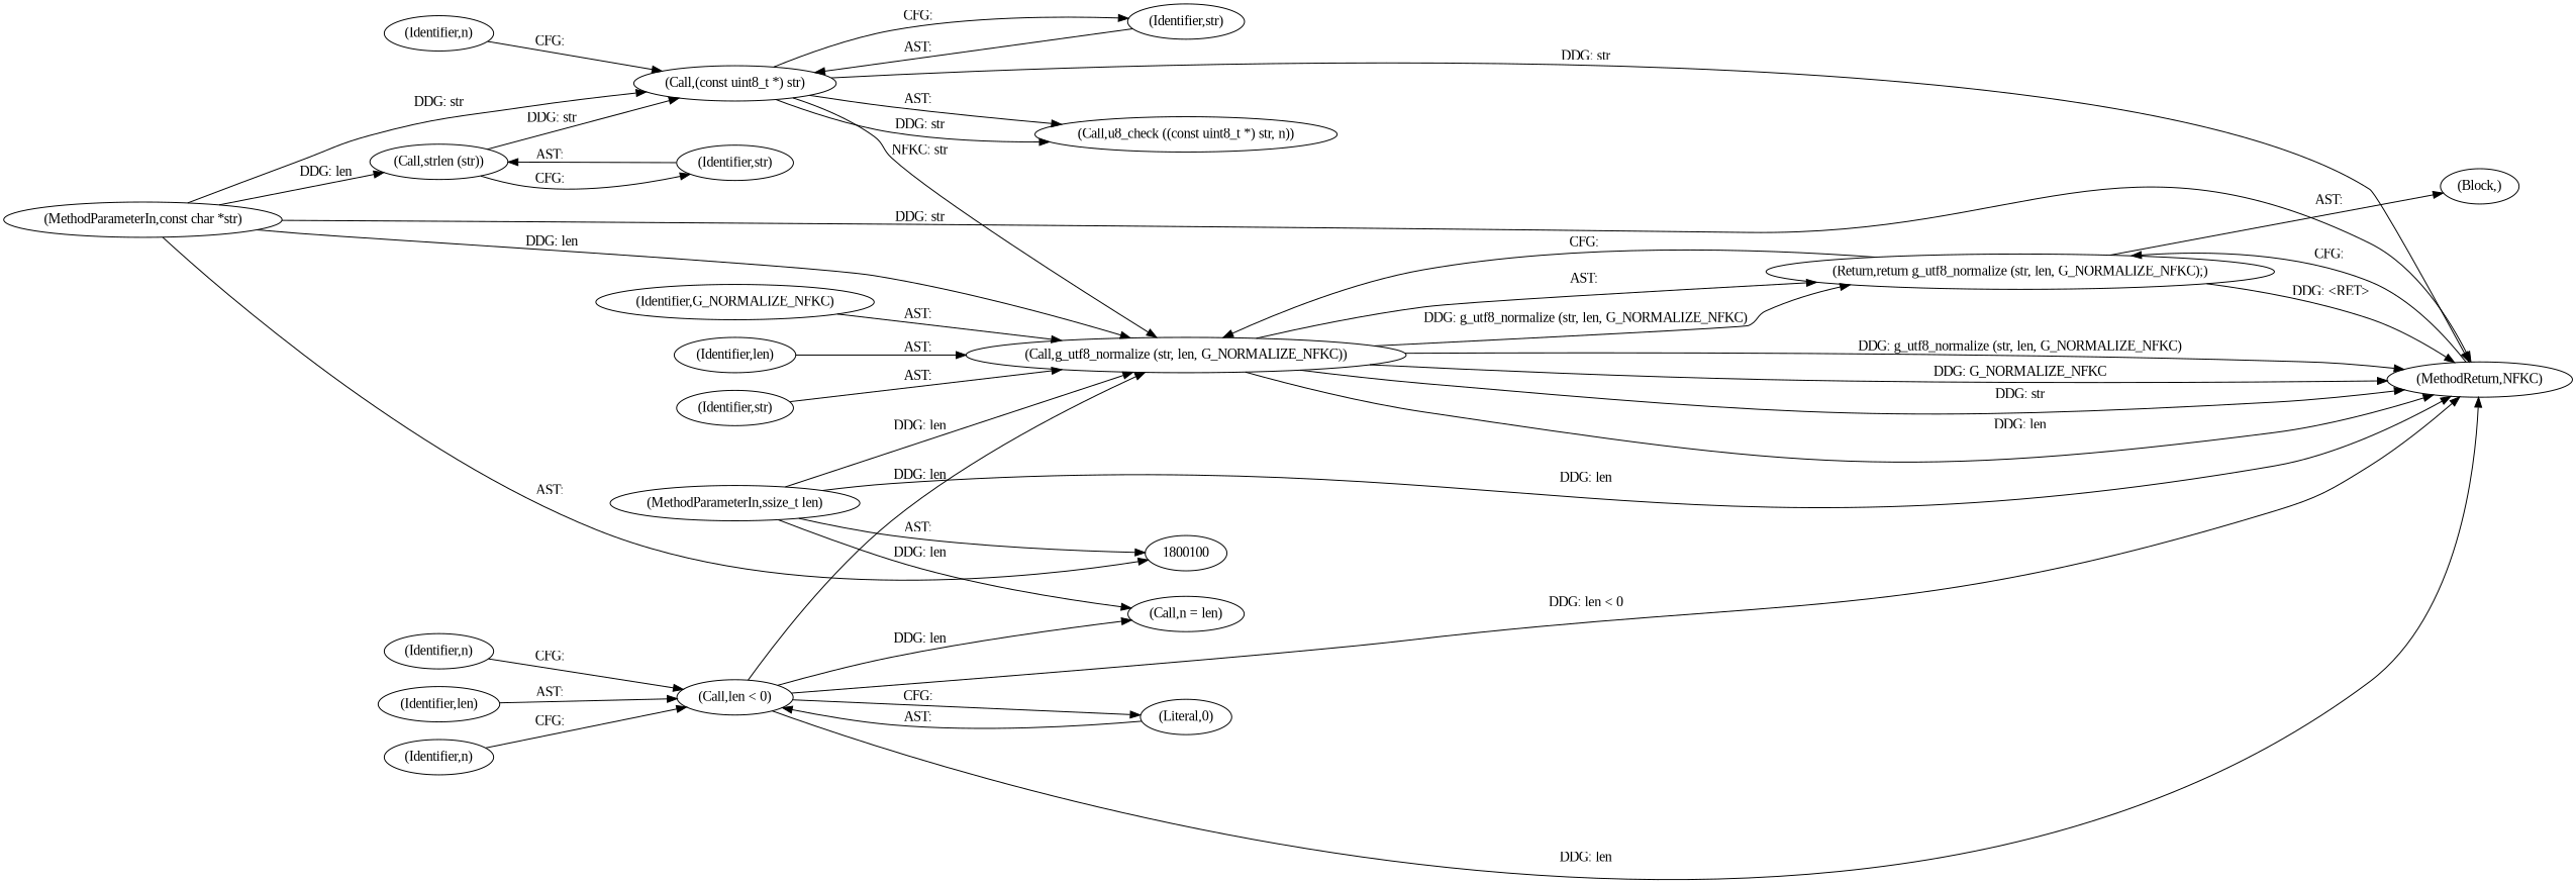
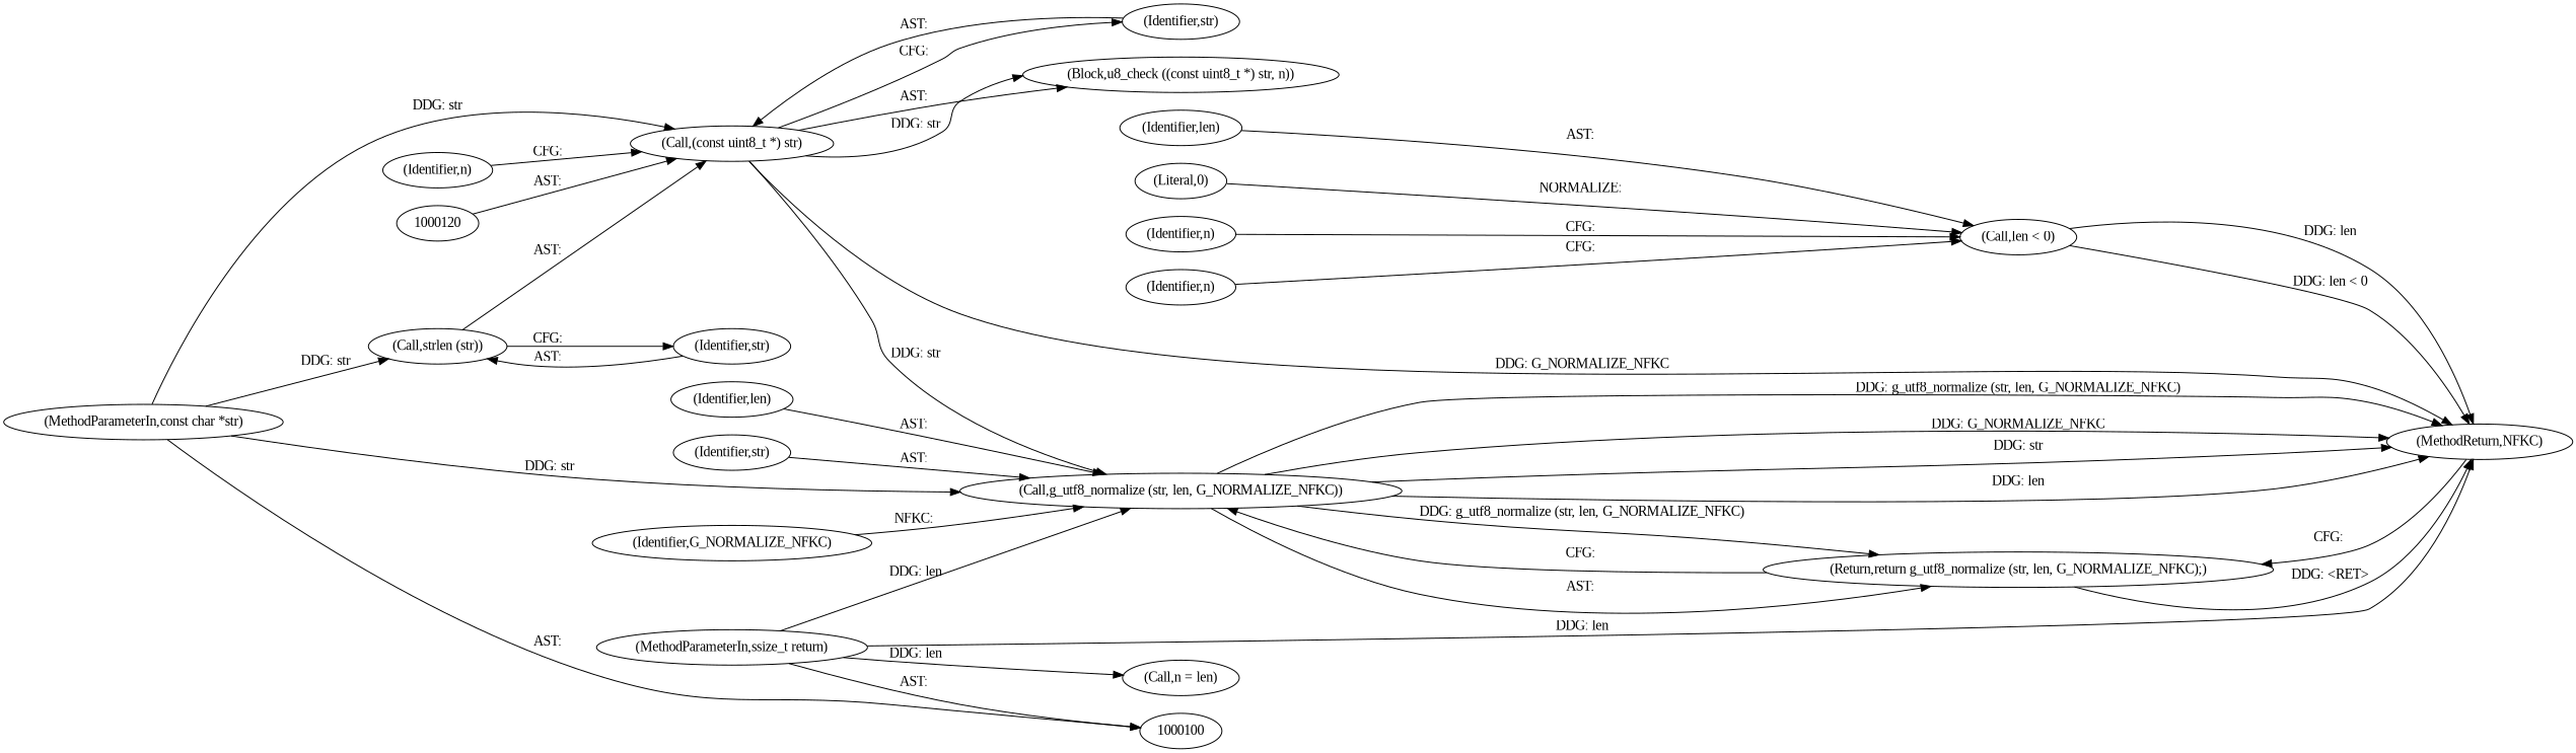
  digraph {
    fontname="Liberation Serif"
    rankdir=LR
    node [fontname="Liberation Serif"]
    edge [fontname="Liberation Serif"]
    n1 [label="(Call,g_utf8_normalize (str, len, G_NORMALIZE_NFKC))"]
    n2 [label="(Return,return g_utf8_normalize (str, len, G_NORMALIZE_NFKC);)"]
    n3 [label="(MethodReturn,NFKC)"]
-   n4 [label="(Block,)"]
    n5 [label="(Identifier,G_NORMALIZE_NFKC)"]
    n6 [label="(Call,(const uint8_t *) str)"]
-   n7 [label="(Call,u8_check ((const uint8_t *) str, n))"]
+   n7 [label="(Block,u8_check ((const uint8_t *) str, n))"]
    n8 [label="(Identifier,str)"]
    n9 [label="(Call,strlen (str))"]
    n10 [label="(Identifier,str)"]
    n11 [label="(MethodParameterIn,const char *str)"]
-   1000100 [label=1800100]
+   1000100
    n13 [label="(Call,len < 0)"]
    n14 [label="(Call,n = len)"]
    n15 [label="(Literal,0)"]
-   n16 [label="(MethodParameterIn,ssize_t len)"]
+   n16 [label="(MethodParameterIn,ssize_t return)"]
    n17 [label="(Identifier,n)"]
    n18 [label="(Identifier,n)"]
    n19 [label="(Identifier,n)"]
    n20 [label="(Identifier,len)"]
    n21 [label="(Identifier,len)"]
    n22 [label="(Identifier,str)"]
+   1000120
    n1 -> n2 [label="AST: "]
    n1 -> n2 [label="DDG: g_utf8_normalize (str, len, G_NORMALIZE_NFKC)"]
    n1 -> n3 [label="DDG: g_utf8_normalize (str, len, G_NORMALIZE_NFKC)"]
    n1 -> n3 [label="DDG: G_NORMALIZE_NFKC"]
    n1 -> n3 [label="DDG: str"]
    n1 -> n3 [label="DDG: len"]
    n2 -> n1 [label="CFG: "]
    n2 -> n3 [label="DDG: <RET>"]
-   n2 -> n4 [label="AST: "]
    n3 -> n2 [label="CFG: "]
-   n5 -> n1 [label="AST: "]
-   n6 -> n1 [label="NFKC: str"]
-   n6 -> n3 [label="DDG: str"]
+   n5 -> n1 [label="NFKC: "]
+   n6 -> n1 [label="DDG: str"]
+   n6 -> n3 [label="DDG: G_NORMALIZE_NFKC"]
    n6 -> n7 [label="AST: "]
    n6 -> n7 [label="DDG: str"]
    n6 -> n8 [label="CFG: "]
    n8 -> n6 [label="AST: "]
-   n9 -> n6 [label="DDG: str"]
+   n9 -> n6 [label="AST: "]
    n9 -> n10 [label="CFG: "]
    n10 -> n9 [label="AST: "]
-   n11 -> n1 [label="DDG: len"]
-   n11 -> n3 [label="DDG: str"]
+   n11 -> n1 [label="DDG: str"]
    n11 -> n6 [label="DDG: str"]
-   n11 -> n9 [label="DDG: len"]
+   n11 -> n9 [label="DDG: str"]
    n11 -> 1000100 [label="AST: "]
-   n13 -> n1 [label="DDG: len"]
    n13 -> n3 [label="DDG: len"]
    n13 -> n3 [label="DDG: len < 0"]
-   n13 -> n14 [label="DDG: len"]
-   n13 -> n15 [label="CFG: "]
-   n15 -> n13 [label="AST: "]
+   n15 -> n13 [label="NORMALIZE: "]
    n16 -> n1 [label="DDG: len"]
    n16 -> n3 [label="DDG: len"]
    n16 -> 1000100 [label="AST: "]
    n16 -> n14 [label="DDG: len"]
    n17 -> n6 [label="CFG: "]
    n18 -> n13 [label="CFG: "]
    n19 -> n13 [label="CFG: "]
    n20 -> n1 [label="AST: "]
    n21 -> n13 [label="AST: "]
    n22 -> n1 [label="AST: "]
+   1000120 -> n6 [label="AST: "]
  }
